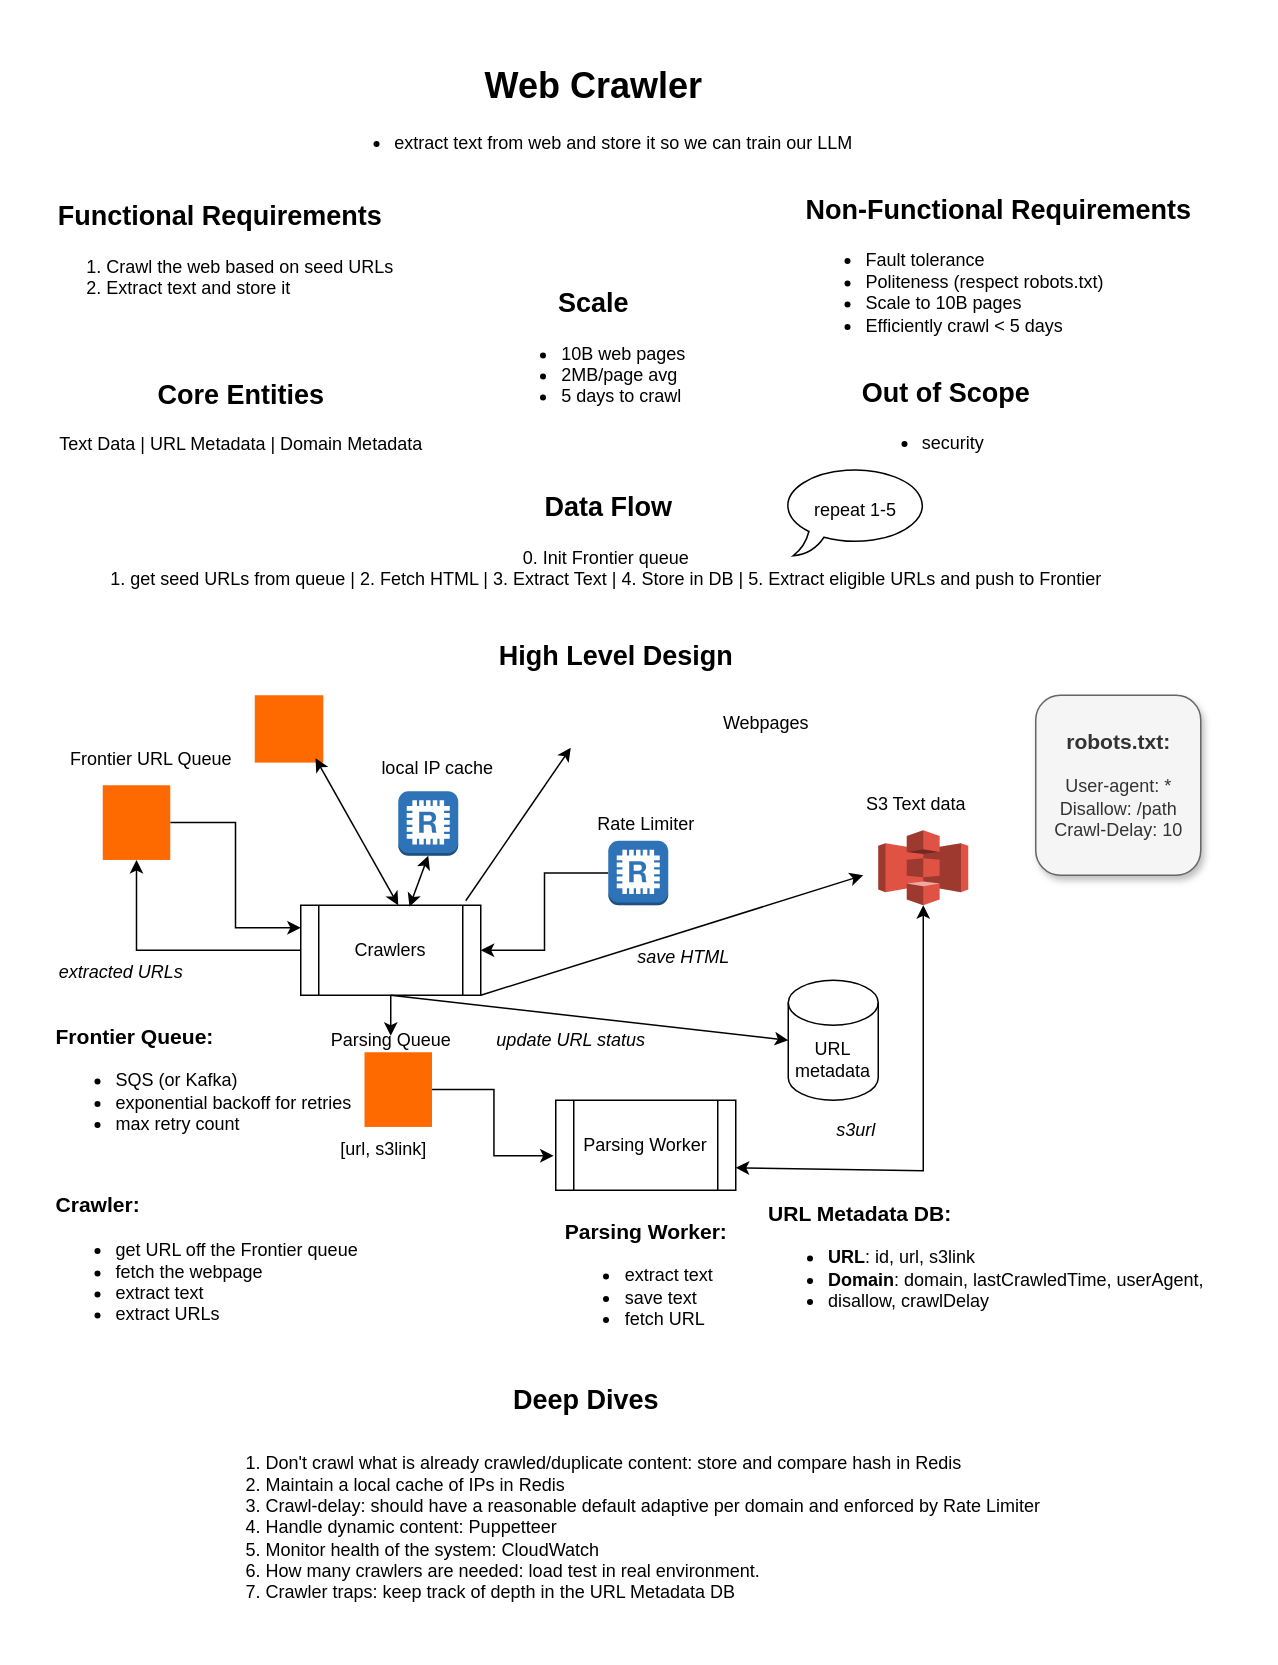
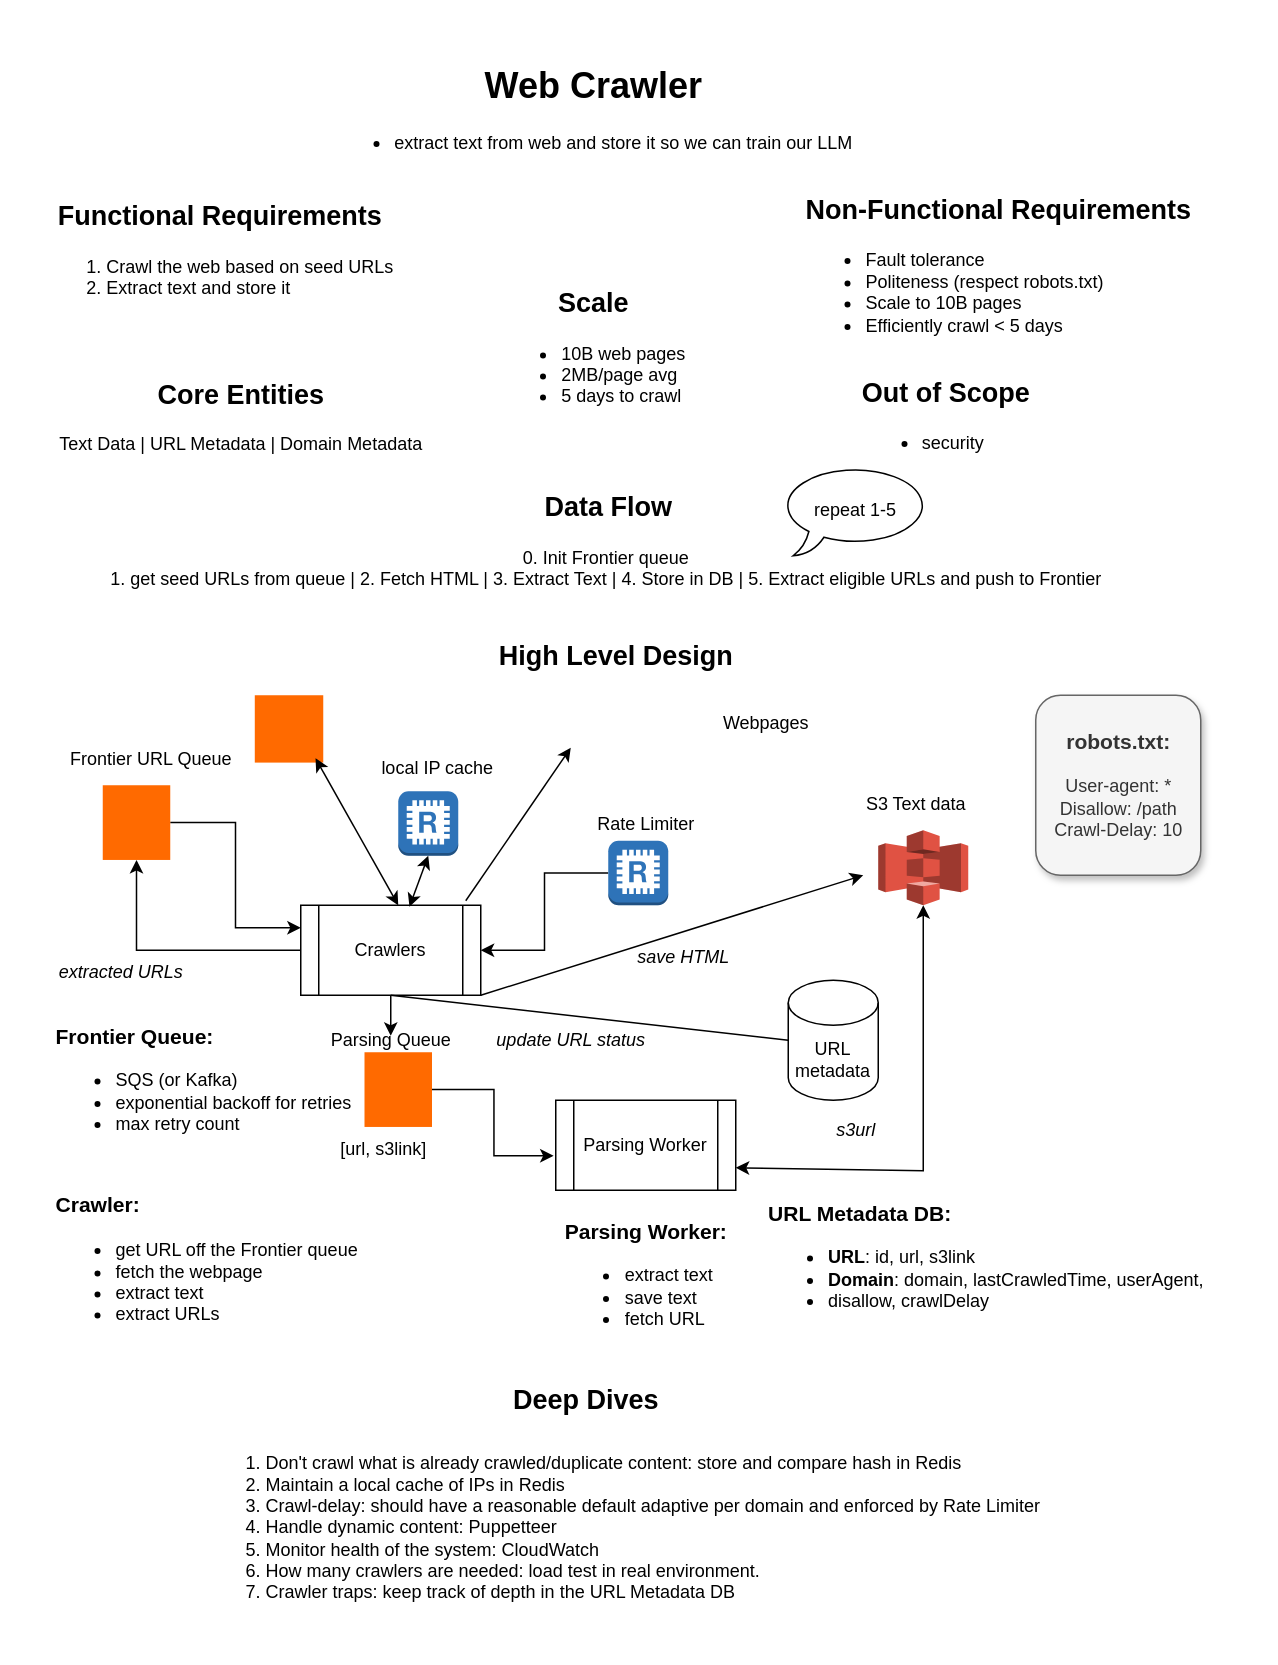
  <mxCell id="0" />
  <mxCell id="1" parent="0" />
  <mxCell id="2" value="&lt;h1&gt;Web Crawler&lt;/h1&gt;&lt;div&gt;&lt;ul&gt;&lt;li style=&quot;text-align: left;&quot;&gt;extract text from web and store it so we can train our LLM&lt;/li&gt;&lt;/ul&gt;&lt;/div&gt;" style="text;html=1;align=center;verticalAlign=middle;resizable=0;points=[];autosize=1;strokeColor=none;fillColor=none;" vertex="1" parent="1"><mxGeometry x="210" width="370" height="100" as="geometry" y="20" /></mxCell>
  <mxCell id="3" value="&lt;h2&gt;Functional Requirements&lt;/h2&gt;&lt;div&gt;&lt;ol&gt;&lt;li style=&quot;text-align: left;&quot;&gt;Crawl the web based on seed URLs&lt;/li&gt;&lt;li style=&quot;text-align: left;&quot;&gt;Extract text and store it&lt;/li&gt;&lt;/ol&gt;&lt;/div&gt;" style="text;html=1;align=center;verticalAlign=middle;resizable=0;points=[];autosize=1;strokeColor=none;fillColor=none;" vertex="1" parent="1"><mxGeometry x="20.64" y="110" width="250" height="110" as="geometry" /></mxCell>
  <mxCell id="4" value="&lt;h2&gt;Non-Functional Requirements&lt;/h2&gt;&lt;div style=&quot;text-align: left;&quot;&gt;&lt;ul&gt;&lt;li&gt;Fault tolerance&lt;/li&gt;&lt;li&gt;Politeness (respect robots.txt)&lt;/li&gt;&lt;li&gt;Scale to 10B pages&lt;/li&gt;&lt;li&gt;Efficiently crawl &amp;lt; 5 days&lt;/li&gt;&lt;/ul&gt;&lt;/div&gt;" style="text;html=1;align=center;verticalAlign=middle;resizable=0;points=[];autosize=1;strokeColor=none;fillColor=none;" vertex="1" parent="1"><mxGeometry x="525" y="110" width="280" height="130" as="geometry" /></mxCell>
  <mxCell id="5" value="&lt;h2&gt;Scale&lt;/h2&gt;&lt;div&gt;&lt;ul&gt;&lt;li style=&quot;text-align: left;&quot;&gt;10B web pages&lt;/li&gt;&lt;li style=&quot;text-align: left;&quot;&gt;2MB/page avg&lt;/li&gt;&lt;li style=&quot;text-align: left;&quot;&gt;5 days to crawl&lt;/li&gt;&lt;/ul&gt;&lt;/div&gt;" style="text;html=1;align=center;verticalAlign=middle;resizable=0;points=[];autosize=1;strokeColor=none;fillColor=none;" vertex="1" parent="1"><mxGeometry x="320" y="170" width="150" height="120" as="geometry" /></mxCell>
  <mxCell id="6" value="&lt;h2&gt;Core Entities&lt;/h2&gt;&lt;div&gt;Text Data | URL Metadata | Domain Metadata&lt;/div&gt;" style="text;html=1;align=center;verticalAlign=middle;resizable=0;points=[];autosize=1;strokeColor=none;fillColor=none;" vertex="1" parent="1"><mxGeometry x="25" y="230" width="270" height="80" as="geometry" /></mxCell>
  <mxCell id="7" value="&lt;h2&gt;Out of Scope&lt;/h2&gt;&lt;div&gt;&lt;ul&gt;&lt;li style=&quot;text-align: left;&quot;&gt;security&lt;/li&gt;&lt;/ul&gt;&lt;/div&gt;" style="text;html=1;align=center;verticalAlign=middle;resizable=0;points=[];autosize=1;strokeColor=none;fillColor=none;" vertex="1" parent="1"><mxGeometry x="560" y="230" width="140" height="90" as="geometry" /></mxCell>
  <mxCell id="8" value="&lt;h2&gt;Data Flow&lt;/h2&gt;&lt;div&gt;0. Init Frontier queue&amp;nbsp;&lt;/div&gt;&lt;div&gt;1. get seed URLs from queue | 2. Fetch HTML | 3. Extract Text | 4. Store in DB | 5. Extract eligible URLs and push to Frontier&amp;nbsp;&lt;/div&gt;&lt;div&gt;&lt;br&gt;&lt;/div&gt;" style="text;html=1;align=center;verticalAlign=middle;resizable=0;points=[];autosize=1;strokeColor=none;fillColor=none;" vertex="1" parent="1"><mxGeometry x="60" y="305" width="690" height="110" as="geometry" /></mxCell>
  <mxCell id="9" value="repeat 1-5" style="whiteSpace=wrap;html=1;shape=mxgraph.basic.oval_callout" vertex="1" parent="1"><mxGeometry x="520" y="310" width="100" height="60" as="geometry" /></mxCell>
  <mxCell id="10" value="&lt;h2&gt;High Level Design&lt;/h2&gt;" style="text;html=1;align=center;verticalAlign=middle;resizable=0;points=[];autosize=1;strokeColor=none;fillColor=none;" vertex="1" parent="1"><mxGeometry x="320" y="407" width="180" height="60" as="geometry" /></mxCell>
  <mxCell id="11" style="edgeStyle=orthogonalEdgeStyle;rounded=0;orthogonalLoop=1;jettySize=auto;html=1;entryX=0;entryY=0.25;entryDx=0;entryDy=0;" edge="1" parent="1" source="12" target="15"><mxGeometry relative="1" as="geometry" /></mxCell>
  <mxCell id="12" value="" style="points=[];aspect=fixed;html=1;align=center;shadow=0;dashed=0;fillColor=#FF6A00;strokeColor=none;shape=mxgraph.alibaba_cloud.mq_message_queue;" vertex="1" parent="1"><mxGeometry x="68" y="523" width="45" height="49.8" as="geometry" /></mxCell>
  <mxCell id="13" value="Frontier URL Queue" style="text;html=1;align=center;verticalAlign=middle;resizable=0;points=[];autosize=1;strokeColor=none;fillColor=none;" vertex="1" parent="1"><mxGeometry x="35" y="491" width="130" height="30" as="geometry" /></mxCell>
  <mxCell id="14" style="edgeStyle=orthogonalEdgeStyle;rounded=0;orthogonalLoop=1;jettySize=auto;html=1;" edge="1" parent="1" source="15" target="12"><mxGeometry relative="1" as="geometry" /></mxCell>
  <mxCell id="15" value="Crawlers" style="shape=process;whiteSpace=wrap;html=1;backgroundOutline=1;" vertex="1" parent="1"><mxGeometry x="200" y="603" width="120" height="60" as="geometry" /></mxCell>
  <mxCell id="16" value="" style="points=[];aspect=fixed;html=1;align=center;shadow=0;dashed=0;fillColor=#FF6A00;strokeColor=none;shape=mxgraph.alibaba_cloud.dns_domain_name_system;" vertex="1" parent="1"><mxGeometry x="169.36" y="463" width="45.64" height="44.9" as="geometry" /></mxCell>
  <mxCell id="17" value="" style="shape=image;html=1;verticalAlign=top;verticalLabelPosition=bottom;labelBackgroundColor=#ffffff;imageAspect=0;aspect=fixed;image=https://cdn1.iconfinder.com/data/icons/material-core/18/drive-site-128.png" vertex="1" parent="1"><mxGeometry x="405" y="467" width="30" height="30" as="geometry" /></mxCell>
  <mxCell id="18" value="Webpages" style="text;html=1;align=center;verticalAlign=middle;resizable=0;points=[];autosize=1;strokeColor=none;fillColor=none;" vertex="1" parent="1"><mxGeometry x="470" y="467" width="80" height="30" as="geometry" /></mxCell>
  <mxCell id="19" value="" style="edgeStyle=orthogonalEdgeStyle;rounded=0;orthogonalLoop=1;jettySize=auto;html=1;" edge="1" parent="1" source="20" target="15"><mxGeometry relative="1" as="geometry" /></mxCell>
  <mxCell id="20" value="" style="outlineConnect=0;dashed=0;verticalLabelPosition=bottom;verticalAlign=top;align=center;html=1;shape=mxgraph.aws3.redis;fillColor=#2E73B8;gradientColor=none;" vertex="1" parent="1"><mxGeometry x="405" y="560" width="40" height="43" as="geometry" /></mxCell>
  <mxCell id="21" value="Rate Limiter" style="text;html=1;align=center;verticalAlign=middle;resizable=0;points=[];autosize=1;strokeColor=none;fillColor=none;" vertex="1" parent="1"><mxGeometry x="385" y="533.5" width="90" height="30" as="geometry" /></mxCell>
  <mxCell id="22" value="" style="outlineConnect=0;dashed=0;verticalLabelPosition=bottom;verticalAlign=top;align=center;html=1;shape=mxgraph.aws3.s3;fillColor=#E05243;gradientColor=none;" vertex="1" parent="1"><mxGeometry x="585" y="553" width="60" height="50" as="geometry" /></mxCell>
  <mxCell id="23" value="S3 Text data" style="text;html=1;align=center;verticalAlign=middle;resizable=0;points=[];autosize=1;strokeColor=none;fillColor=none;" vertex="1" parent="1"><mxGeometry x="565" y="521" width="90" height="30" as="geometry" /></mxCell>
  <mxCell id="24" value="" style="endArrow=classic;html=1;rounded=0;exitX=1;exitY=1;exitDx=0;exitDy=0;" edge="1" parent="1" source="15"><mxGeometry width="50" height="50" relative="1" as="geometry"><mxPoint x="475" y="663" as="sourcePoint" /><mxPoint x="575" y="583" as="targetPoint" /></mxGeometry></mxCell>
  <mxCell id="25" value="&lt;i&gt;save HTML&lt;/i&gt;" style="text;html=1;align=center;verticalAlign=middle;resizable=0;points=[];autosize=1;strokeColor=none;fillColor=none;" vertex="1" parent="1"><mxGeometry x="415" y="623" width="80" height="30" as="geometry" /></mxCell>
  <mxCell id="26" value="" style="endArrow=classic;startArrow=classic;html=1;rounded=0;entryX=0.887;entryY=0.935;entryDx=0;entryDy=0;entryPerimeter=0;" edge="1" parent="1" target="16"><mxGeometry width="50" height="50" relative="1" as="geometry"><mxPoint x="265" y="603" as="sourcePoint" /><mxPoint x="355" y="493" as="targetPoint" /></mxGeometry></mxCell>
  <mxCell id="27" value="" style="outlineConnect=0;dashed=0;verticalLabelPosition=bottom;verticalAlign=top;align=center;html=1;shape=mxgraph.aws3.redis;fillColor=#2E73B8;gradientColor=none;" vertex="1" parent="1"><mxGeometry x="265" y="527" width="40" height="43" as="geometry" /></mxCell>
  <mxCell id="28" value="local IP cache" style="text;html=1;align=center;verticalAlign=middle;resizable=0;points=[];autosize=1;strokeColor=none;fillColor=none;" vertex="1" parent="1"><mxGeometry x="240.64" y="497" width="100" height="30" as="geometry" /></mxCell>
  <mxCell id="29" value="URL metadata" style="shape=cylinder3;whiteSpace=wrap;html=1;boundedLbl=1;backgroundOutline=1;size=15;" vertex="1" parent="1"><mxGeometry x="525" y="653" width="60" height="80" as="geometry" /></mxCell>
- <mxCell id="30" value="" style="endArrow=classic;html=1;rounded=0;exitX=0.5;exitY=1;exitDx=0;exitDy=0;entryX=0;entryY=0.5;entryDx=0;entryDy=0;entryPerimeter=0;" edge="1" parent="1" source="15" target="29"><mxGeometry width="50" height="50" relative="1" as="geometry"><mxPoint x="305" y="543" as="sourcePoint" /><mxPoint x="355" y="493" as="targetPoint" /></mxGeometry></mxCell>
+ <mxCell id="30" value="" style="endArrow=none;html=1;rounded=0;exitX=0.5;exitY=1;exitDx=0;exitDy=0;entryX=0;entryY=0.5;entryDx=0;entryDy=0;entryPerimeter=0;" edge="1" parent="1" source="15" target="29"><mxGeometry width="50" height="50" relative="1" as="geometry"><mxPoint x="305" y="543" as="sourcePoint" /><mxPoint x="355" y="493" as="targetPoint" /></mxGeometry></mxCell>
  <mxCell id="31" value="&lt;i&gt;update URL status&lt;/i&gt;" style="text;html=1;align=center;verticalAlign=middle;resizable=0;points=[];autosize=1;strokeColor=none;fillColor=none;" vertex="1" parent="1"><mxGeometry x="320" y="678" width="120" height="30" as="geometry" /></mxCell>
  <mxCell id="32" value="" style="points=[];aspect=fixed;html=1;align=center;shadow=0;dashed=0;fillColor=#FF6A00;strokeColor=none;shape=mxgraph.alibaba_cloud.mq_message_queue;" vertex="1" parent="1"><mxGeometry x="242.5" y="701" width="45" height="49.8" as="geometry" /></mxCell>
  <mxCell id="33" value="Parsing Queue" style="text;html=1;align=center;verticalAlign=middle;resizable=0;points=[];autosize=1;strokeColor=none;fillColor=none;" vertex="1" parent="1"><mxGeometry x="210" y="678" width="100" height="30" as="geometry" /></mxCell>
  <mxCell id="34" value="Parsing Worker" style="shape=process;whiteSpace=wrap;html=1;backgroundOutline=1;" vertex="1" parent="1"><mxGeometry x="370" y="733" width="120" height="60" as="geometry" /></mxCell>
  <mxCell id="35" value="[url, s3link]" style="text;html=1;align=center;verticalAlign=middle;resizable=0;points=[];autosize=1;strokeColor=none;fillColor=none;" vertex="1" parent="1"><mxGeometry x="215" y="750.8" width="80" height="30" as="geometry" /></mxCell>
  <mxCell id="36" style="edgeStyle=orthogonalEdgeStyle;rounded=0;orthogonalLoop=1;jettySize=auto;html=1;entryX=-0.012;entryY=0.617;entryDx=0;entryDy=0;entryPerimeter=0;" edge="1" parent="1" source="32" target="34"><mxGeometry relative="1" as="geometry" /></mxCell>
  <mxCell id="37" value="&lt;i&gt;extracted URLs&lt;/i&gt;" style="text;html=1;align=center;verticalAlign=middle;resizable=0;points=[];autosize=1;strokeColor=none;fillColor=none;" vertex="1" parent="1"><mxGeometry x="25" y="633" width="110" height="30" as="geometry" /></mxCell>
  <mxCell id="38" value="" style="endArrow=classic;startArrow=classic;html=1;rounded=0;exitX=0.604;exitY=0.017;exitDx=0;exitDy=0;exitPerimeter=0;entryX=0.5;entryY=1;entryDx=0;entryDy=0;entryPerimeter=0;" edge="1" parent="1" source="15" target="27"><mxGeometry width="50" height="50" relative="1" as="geometry"><mxPoint x="305" y="543" as="sourcePoint" /><mxPoint x="355" y="493" as="targetPoint" /></mxGeometry></mxCell>
  <mxCell id="39" value="&lt;h3&gt;robots.txt:&lt;/h3&gt;&lt;div&gt;User-agent: *&lt;/div&gt;&lt;div&gt;Disallow: /path&lt;/div&gt;&lt;div&gt;Crawl-Delay: 10&lt;/div&gt;&lt;div&gt;&lt;br&gt;&lt;/div&gt;" style="text;html=1;align=center;verticalAlign=middle;resizable=0;points=[];autosize=1;strokeColor=#666666;fillColor=#f5f5f5;fontColor=#333333;rounded=1;shadow=1;" vertex="1" parent="1"><mxGeometry x="690" y="463" width="110" height="120" as="geometry" /></mxCell>
  <mxCell id="40" value="&lt;h3&gt;&lt;span style=&quot;background-color: transparent; color: light-dark(rgb(0, 0, 0), rgb(255, 255, 255));&quot;&gt;Crawler:&lt;/span&gt;&lt;/h3&gt;&lt;ul&gt;&lt;li&gt;&lt;span style=&quot;background-color: transparent; color: light-dark(rgb(0, 0, 0), rgb(255, 255, 255));&quot;&gt;get URL off the Frontier queue&lt;/span&gt;&lt;/li&gt;&lt;li&gt;&lt;span style=&quot;background-color: transparent; color: light-dark(rgb(0, 0, 0), rgb(255, 255, 255));&quot;&gt;fetch the webpage&amp;nbsp;&lt;/span&gt;&lt;/li&gt;&lt;li&gt;&lt;span style=&quot;background-color: transparent; color: light-dark(rgb(0, 0, 0), rgb(255, 255, 255));&quot;&gt;extract text&lt;/span&gt;&lt;/li&gt;&lt;li&gt;&lt;span style=&quot;background-color: transparent; color: light-dark(rgb(0, 0, 0), rgb(255, 255, 255));&quot;&gt;extract URLs&lt;/span&gt;&lt;/li&gt;&lt;/ul&gt;" style="text;html=1;align=left;verticalAlign=middle;resizable=0;points=[];autosize=1;strokeColor=none;fillColor=none;" vertex="1" parent="1"><mxGeometry x="35" y="773" width="220" height="130" as="geometry" /></mxCell>
  <mxCell id="41" value="&lt;h3&gt;Parsing Worker:&lt;/h3&gt;&lt;div&gt;&lt;ul&gt;&lt;li style=&quot;text-align: left;&quot;&gt;extract text&lt;/li&gt;&lt;li style=&quot;text-align: left;&quot;&gt;save text&lt;/li&gt;&lt;li style=&quot;text-align: left;&quot;&gt;fetch URL&lt;/li&gt;&lt;/ul&gt;&lt;/div&gt;" style="text;html=1;align=center;verticalAlign=middle;resizable=0;points=[];autosize=1;strokeColor=none;fillColor=none;" vertex="1" parent="1"><mxGeometry x="365" y="793" width="130" height="110" as="geometry" /></mxCell>
  <mxCell id="42" value="&lt;h3&gt;Frontier Queue:&lt;/h3&gt;&lt;div&gt;&lt;ul&gt;&lt;li style=&quot;&quot;&gt;SQS (or Kafka)&lt;/li&gt;&lt;li&gt;exponential backoff for retries&lt;/li&gt;&lt;li&gt;max retry count&lt;span style=&quot;white-space-collapse: preserve;&quot;&gt;&#09;&lt;/span&gt;&lt;/li&gt;&lt;/ul&gt;&lt;/div&gt;" style="text;html=1;align=left;verticalAlign=middle;resizable=0;points=[];autosize=1;strokeColor=none;fillColor=none;" vertex="1" parent="1"><mxGeometry x="35" y="663" width="220" height="110" as="geometry" /></mxCell>
  <mxCell id="43" value="&lt;h3&gt;URL Metadata DB:&lt;/h3&gt;&lt;div&gt;&lt;ul&gt;&lt;li&gt;&lt;b&gt;URL&lt;/b&gt;: id, url, s3link&lt;/li&gt;&lt;li&gt;&lt;b&gt;Domain&lt;/b&gt;: domain, lastCrawledTime, userAgent,&amp;nbsp;&lt;/li&gt;&lt;li&gt;disallow, crawlDelay&lt;/li&gt;&lt;/ul&gt;&lt;/div&gt;" style="text;html=1;align=left;verticalAlign=middle;resizable=0;points=[];autosize=1;strokeColor=none;fillColor=none;" vertex="1" parent="1"><mxGeometry x="510" y="780.9" width="320" height="110" as="geometry" /></mxCell>
  <mxCell id="44" style="edgeStyle=orthogonalEdgeStyle;rounded=0;orthogonalLoop=1;jettySize=auto;html=1;exitX=0.5;exitY=1;exitDx=0;exitDy=0;" edge="1" parent="1" source="15"><mxGeometry relative="1" as="geometry"><mxPoint x="260" y="690" as="targetPoint" /></mxGeometry></mxCell>
  <mxCell id="45" value="&lt;h2&gt;Deep Dives&lt;/h2&gt;" style="text;html=1;align=center;verticalAlign=middle;resizable=0;points=[];autosize=1;strokeColor=none;fillColor=none;" vertex="1" parent="1"><mxGeometry x="330" y="903" width="120" height="60" as="geometry" /></mxCell>
  <mxCell id="46" value="&lt;ol&gt;&lt;li&gt;Don't crawl what is already crawled/duplicate content: store and compare hash in Redis&lt;/li&gt;&lt;li&gt;Maintain a local cache of IPs in Redis&lt;/li&gt;&lt;li&gt;Crawl-delay: should have a reasonable default adaptive per domain and enforced by Rate Limiter&lt;/li&gt;&lt;li&gt;Handle dynamic content: Puppetteer&lt;/li&gt;&lt;li&gt;Monitor health of the system: CloudWatch&lt;/li&gt;&lt;li&gt;How many crawlers are needed: load test in real environment.&amp;nbsp;&lt;/li&gt;&lt;li&gt;Crawler traps: keep track of depth in the URL Metadata DB&lt;/li&gt;&lt;/ol&gt;" style="text;html=1;align=left;verticalAlign=middle;resizable=0;points=[];autosize=1;strokeColor=none;fillColor=none;" vertex="1" parent="1"><mxGeometry x="135" y="948" width="580" height="140" as="geometry" /></mxCell>
  <mxCell id="47" value="&lt;i&gt;s3url&lt;/i&gt;" style="text;html=1;align=center;verticalAlign=middle;resizable=0;points=[];autosize=1;strokeColor=none;fillColor=none;" vertex="1" parent="1"><mxGeometry x="545" y="738" width="50" height="30" as="geometry" /></mxCell>
  <mxCell id="48" value="" style="endArrow=classic;startArrow=classic;html=1;rounded=0;entryX=0.5;entryY=1;entryDx=0;entryDy=0;entryPerimeter=0;exitX=1;exitY=0.75;exitDx=0;exitDy=0;" edge="1" parent="1" source="34" target="22"><mxGeometry width="50" height="50" relative="1" as="geometry"><mxPoint x="630" y="633" as="sourcePoint" /><mxPoint x="680" y="583" as="targetPoint" /><Array as="points"><mxPoint x="615" y="780" /></Array></mxGeometry></mxCell>
  <mxCell id="49" value="" style="shape=image;html=1;verticalAlign=top;verticalLabelPosition=bottom;labelBackgroundColor=#ffffff;imageAspect=0;aspect=fixed;image=https://cdn1.iconfinder.com/data/icons/material-core/18/drive-site-128.png" vertex="1" parent="1"><mxGeometry x="370" y="467" width="30" height="30" as="geometry" /></mxCell>
  <mxCell id="50" value="" style="shape=image;html=1;verticalAlign=top;verticalLabelPosition=bottom;labelBackgroundColor=#ffffff;imageAspect=0;aspect=fixed;image=https://cdn1.iconfinder.com/data/icons/material-core/18/drive-site-128.png" vertex="1" parent="1"><mxGeometry x="440" y="467" width="30" height="30" as="geometry" /></mxCell>
  <mxCell id="51" value="" style="endArrow=classic;html=1;rounded=0;" edge="1" parent="1"><mxGeometry width="50" height="50" relative="1" as="geometry"><mxPoint x="310" y="600" as="sourcePoint" /><mxPoint x="380" y="498" as="targetPoint" /></mxGeometry></mxCell>
